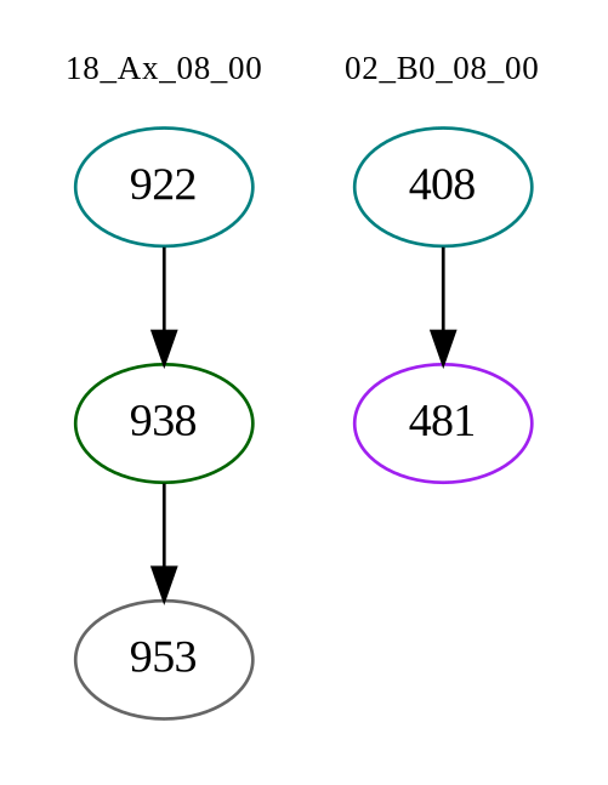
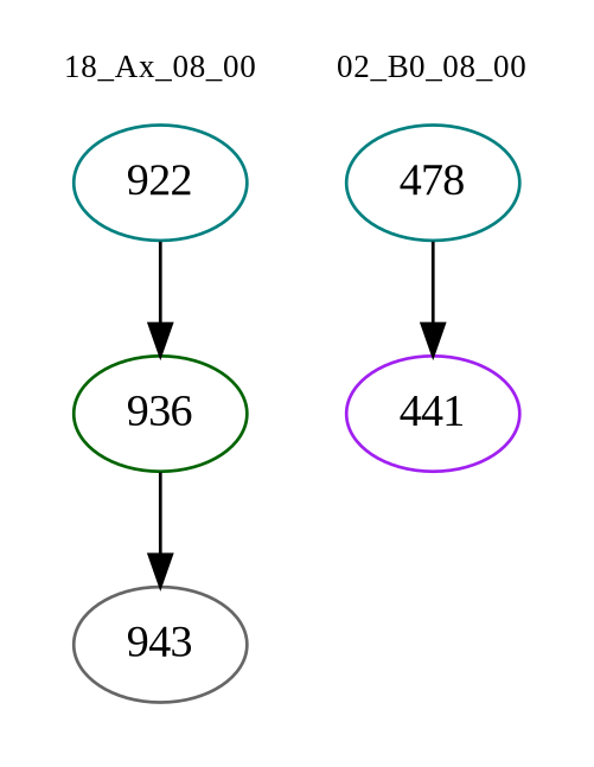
  digraph {
    fontname="Liberation Serif"
    node [color=teal fontname="Liberation Serif"]
    edge [color=black fontname="Liberation Serif"]
    n1 [label=922]
-   n2 [color=darkgreen label=938]
-   n3 [color=gray40 label=953]
-   n4 [label=408]
-   n5 [color=purple label=481]
+   n2 [color=darkgreen label=936]
+   n3 [color=gray40 label=943]
+   n4 [label=478]
+   n5 [color=purple label=441]
    subgraph cluster_1 {
      color=white
      fontsize=10
      label="18_Ax_08_00"
      n1
      n2
      n3
    }
    subgraph cluster_2 {
      color=white
      fontsize=10
      label="02_B0_08_00"
      n4
      n5
    }
    n1 -> n2
    n2 -> n3
    n4 -> n5
  }
